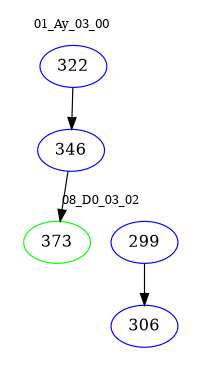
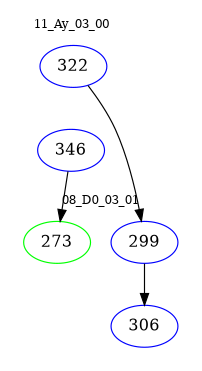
  digraph {
    node [color=blue]
    edge [color=black]
    n1 [label=322]
    n2 [label=346]
    n3 [label=299]
-   n4 [color=green label=373]
+   n4 [color=green label=273]
    n5 [label=306]
    subgraph cluster_1 {
      color=white
      fontsize=10
-     label="01_Ay_03_00"
+     label="11_Ay_03_00"
      n1
      n2
    }
    subgraph cluster_2 {
      color=white
      fontsize=10
-     label="08_D0_03_02"
+     label="08_D0_03_01"
      n3
      n4
      n5
    }
-   n1 -> n2
+   n1 -> n3
    n2 -> n4
    n3 -> n5
  }
